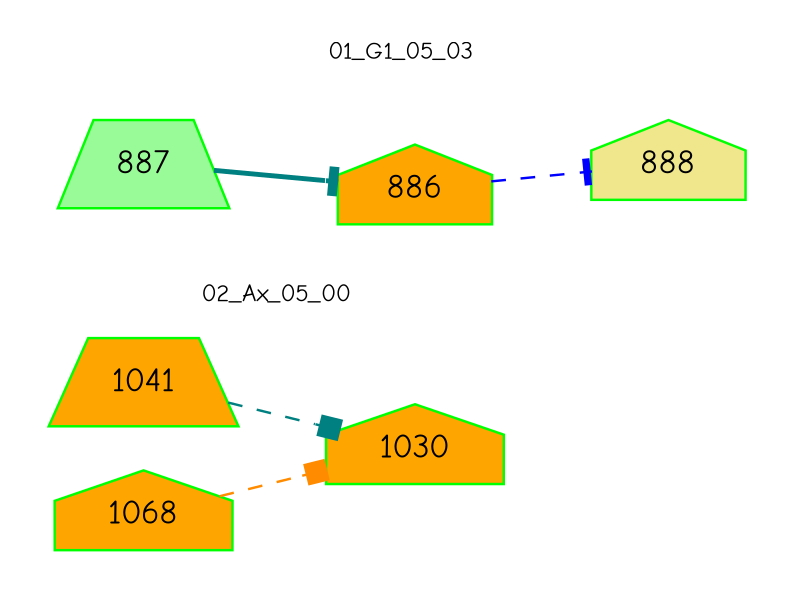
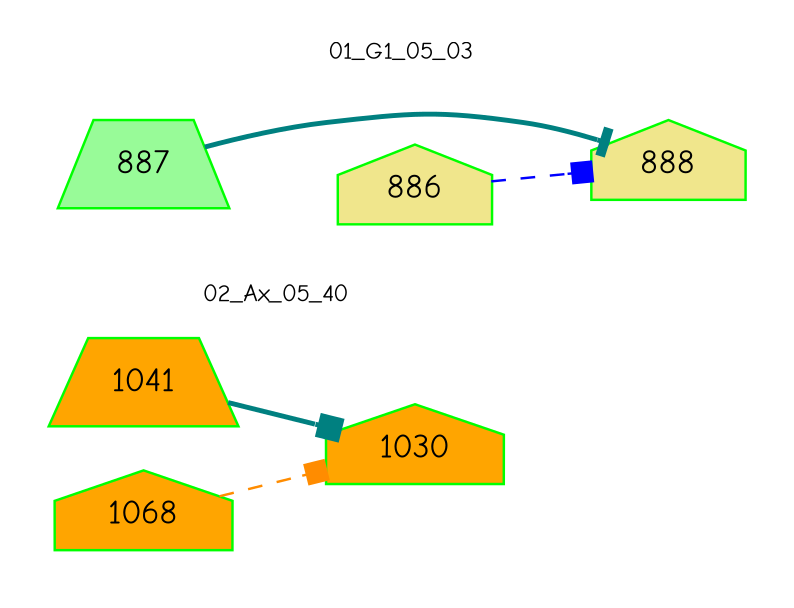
  digraph {
    fontname="Comic Neue"
    rankdir=LR
    node [color=green fillcolor=orange fontname="Comic Neue" shape=house style=filled]
    edge [arrowhead=box color=teal fontname="Comic Neue" style=bold]
    n1 [label=1041 shape=trapezium]
    n2 [label=1030]
    n3 [label=1068]
    n4 [fillcolor=palegreen label=887 shape=trapezium]
-   n5 [label=886]
+   n5 [fillcolor=khaki label=886]
    n6 [fillcolor=khaki label=888]
    subgraph cluster_1 {
      color=white
      fontsize=10
-     label="02_Ax_05_00"
+     label="02_Ax_05_40"
      n1
      n2
      n3
    }
    subgraph cluster_2 {
      color=white
      fontsize=10
      label="01_G1_05_03"
      n4
      n5
      n6
    }
-   n1 -> n2 [style=dashed]
+   n1 -> n2
    n3 -> n2 [color=darkorange style=dashed]
-   n4 -> n5 [arrowhead=tee]
-   n5 -> n6 [arrowhead=tee color=blue style=dashed]
+   n4 -> n6 [arrowhead=tee]
+   n5 -> n6 [color=blue style=dashed]
  }
